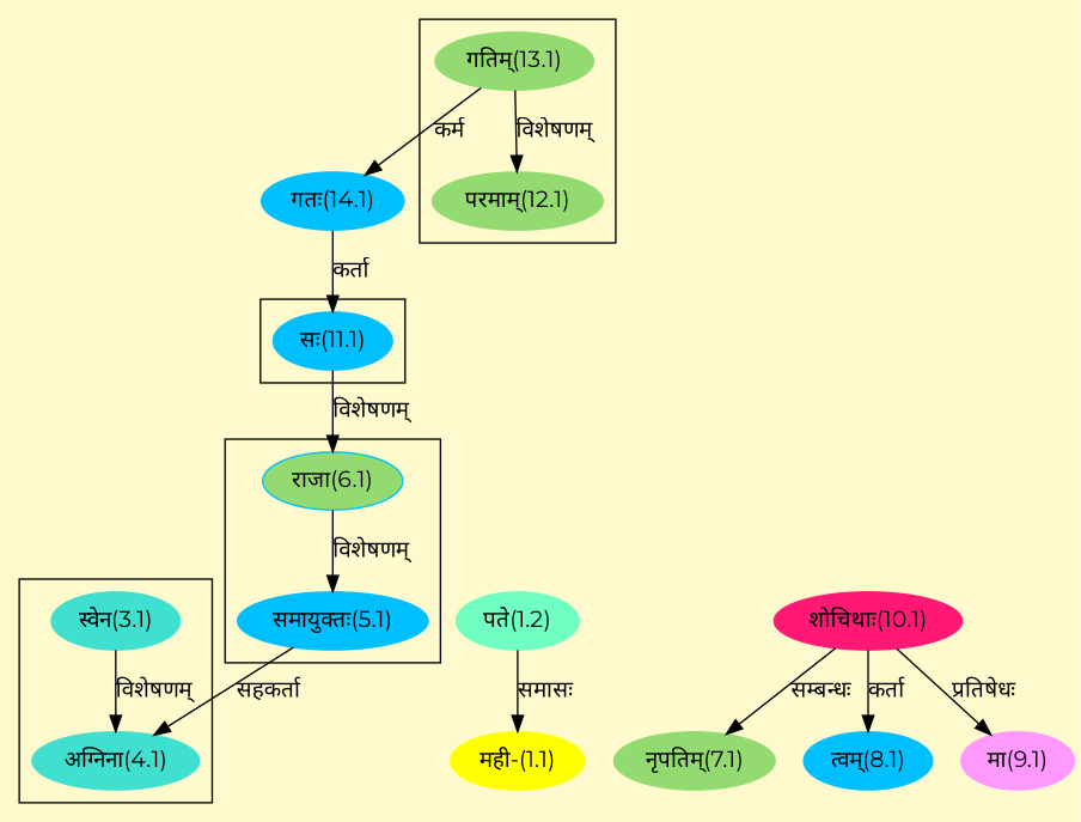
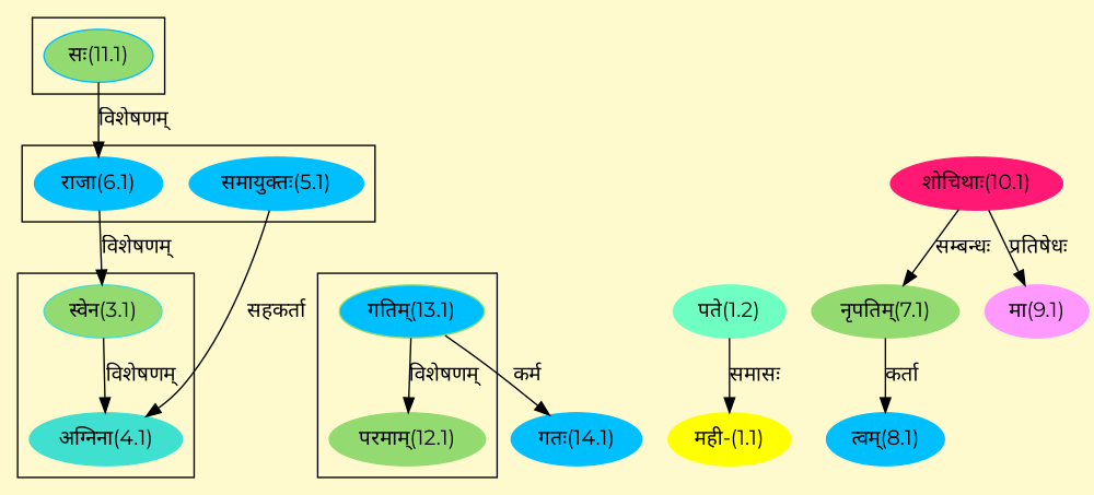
  digraph {
    bgcolor=lemonchiffon1
    compound=true
    fontname=Montserrat
    rankdir=BT
    node [color="#00BFFF" fontname=Montserrat style=filled]
    edge [dir=back fontname=Montserrat]
-   n1 [color="#40E0D0" label="स्वेन(3.1)"]
+   n1 [color="#40E0D0" label="स्वेन(3.1)" fillcolor="#93DB70"]
    n2 [color="#40E0D0" label="अग्निना(4.1)"]
    n3 [label="समायुक्तः(5.1)"]
-   n4 [label="राजा(6.1)" fillcolor="#93DB70"]
-   n5 [label="सः(11.1)"]
+   n4 [label="राजा(6.1)"]
+   n5 [label="सः(11.1)" fillcolor="#93DB70"]
    n6 [color="#93DB70" label="परमाम्(12.1)"]
-   n7 [color="#93DB70" label="गतिम्(13.1)"]
+   n7 [color="#93DB70" label="गतिम्(13.1)" fillcolor="#00BFFF"]
    n8 [label="गतः(14.1)"]
    n9 [color="#FFFF00" label="मही-(1.1)"]
    n10 [color="#6FFFC3" label="पते(1.2)"]
    n11 [color="#FF1975" label="शोचिथाः(10.1)"]
    n12 [color="#93DB70" label="नृपतिम्(7.1)"]
    n13 [label="त्वम्(8.1)"]
    n14 [color="#FF99FF" label="मा(9.1)"]
    subgraph cluster_1 {
      n1
      n2
    }
    subgraph cluster_2 {
      n3
      n4
    }
    subgraph cluster_3 {
      n5
    }
    subgraph cluster_4 {
      n6
      n7
    }
    n2 -> n1 [label="विशेषणम्"]
    n2 -> n3 [label="सहकर्ता"]
-   n3 -> n4 [label="विशेषणम्"]
+   n1 -> n4 [label="विशेषणम्"]
    n4 -> n5 [label="विशेषणम्"]
-   n5 -> n8 [label="कर्ता"]
    n6 -> n7 [label="विशेषणम्"]
    n8 -> n7 [label="कर्म"]
    n9 -> n10 [label="समासः"]
    n12 -> n11 [label="सम्बन्धः"]
-   n13 -> n11 [label="कर्ता"]
+   n13 -> n12 [label="कर्ता"]
    n14 -> n11 [label="प्रतिषेधः"]
  }
